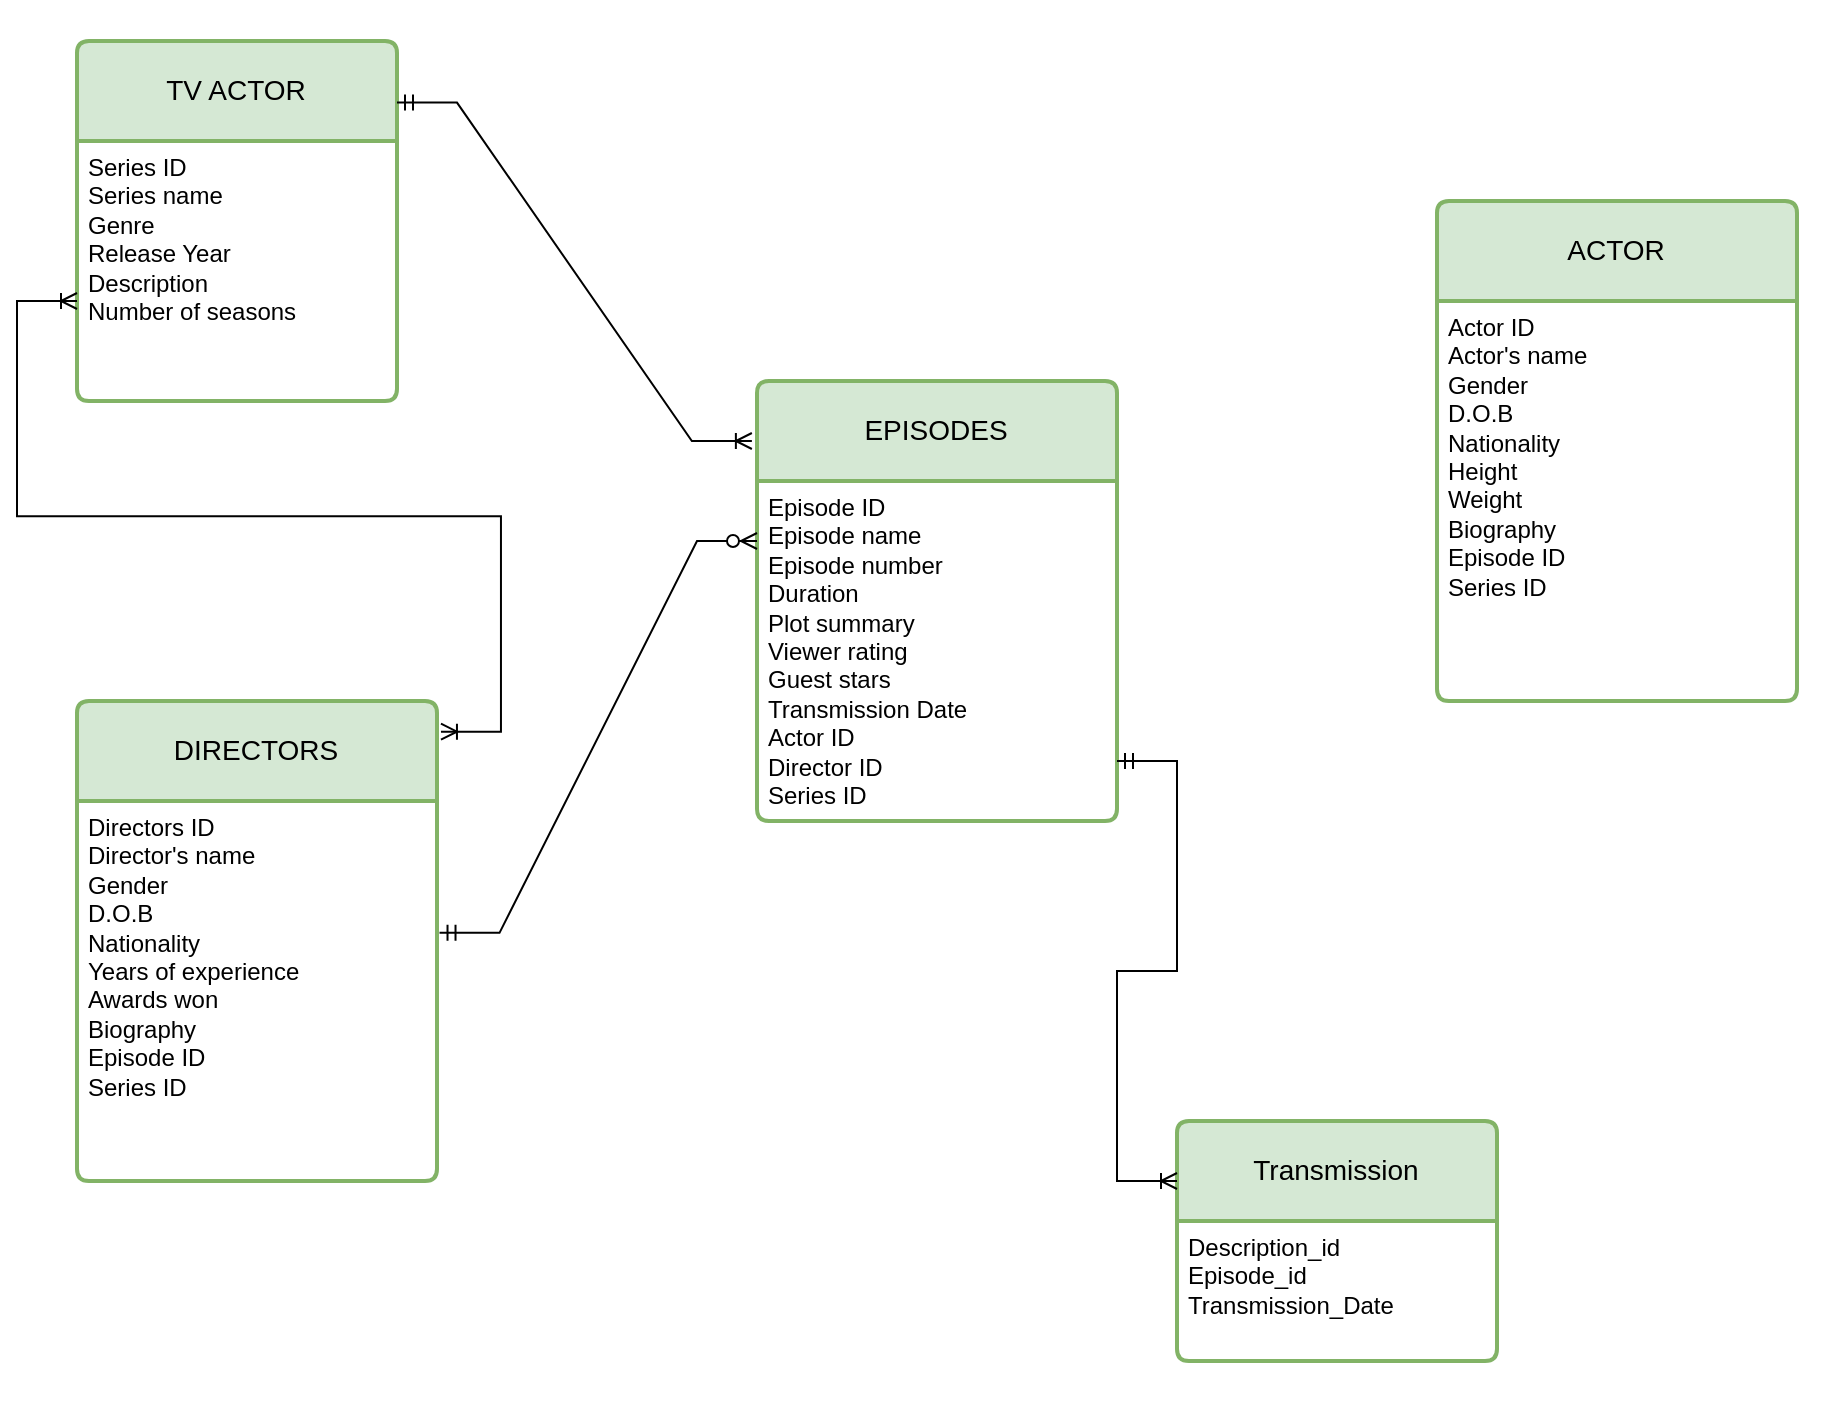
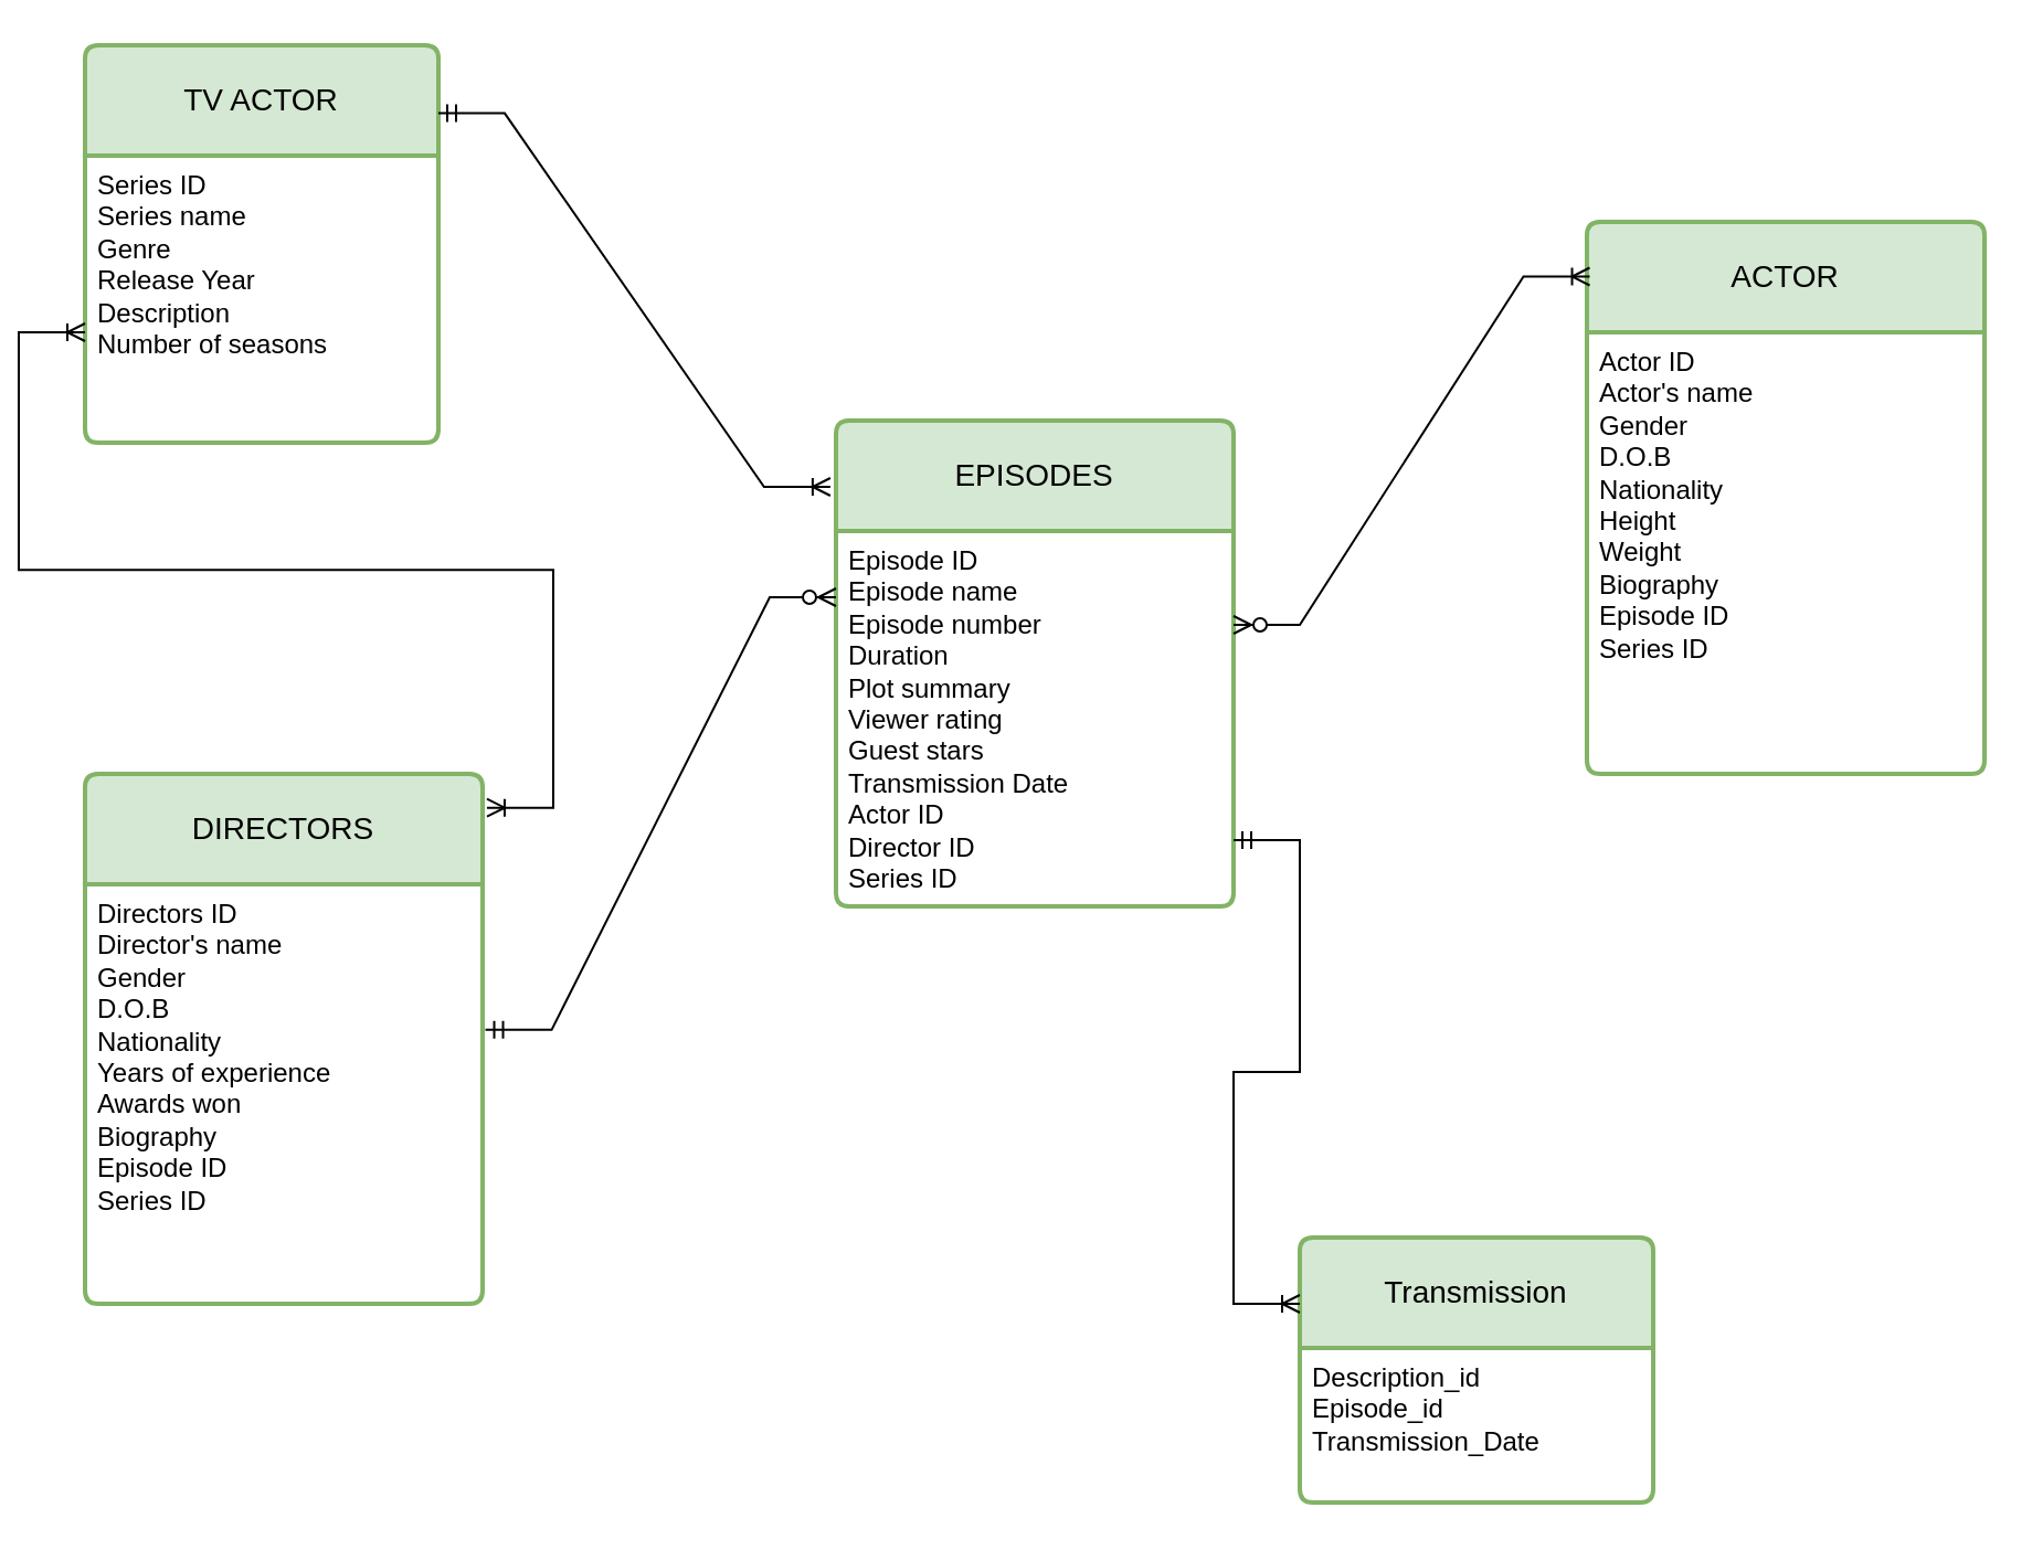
  <mxCell id="0" value="" />
  <mxCell id="1" parent="0" />
  <mxCell id="2" value="TV ACTOR" style="swimlane;childLayout=stackLayout;horizontal=1;startSize=50;horizontalStack=0;rounded=1;fontSize=14;fontStyle=0;strokeWidth=2;resizeParent=0;resizeLast=1;shadow=0;dashed=0;align=center;arcSize=4;whiteSpace=wrap;html=1;fillColor=#d5e8d4;strokeColor=#82b366;" parent="1" vertex="1"><mxGeometry x="20" y="20" width="160" height="180" as="geometry" /></mxCell>
  <mxCell id="3" value="Series ID&lt;br&gt;Series name&lt;br&gt;Genre&lt;br&gt;Release Year&lt;br&gt;Description&lt;br&gt;Number of seasons" style="align=left;strokeColor=none;fillColor=none;spacingLeft=4;fontSize=12;verticalAlign=top;resizable=0;rotatable=0;part=1;html=1;" parent="2" vertex="1"><mxGeometry y="50" width="160" height="130" as="geometry" /></mxCell>
  <mxCell id="4" value="EPISODES" style="swimlane;childLayout=stackLayout;horizontal=1;startSize=50;horizontalStack=0;rounded=1;fontSize=14;fontStyle=0;strokeWidth=2;resizeParent=0;resizeLast=1;shadow=0;dashed=0;align=center;arcSize=4;whiteSpace=wrap;html=1;fillColor=#d5e8d4;strokeColor=#82b366;" parent="1" vertex="1"><mxGeometry x="360" y="190" width="180" height="220" as="geometry" /></mxCell>
  <mxCell id="5" value="Episode ID&lt;br&gt;Episode name&lt;br&gt;Episode number&lt;br&gt;Duration&lt;br&gt;Plot summary&lt;br&gt;Viewer rating&lt;br&gt;Guest stars&lt;br&gt;Transmission Date&lt;br&gt;Actor ID&lt;br&gt;Director ID&lt;br&gt;Series ID" style="align=left;strokeColor=none;fillColor=none;spacingLeft=4;fontSize=12;verticalAlign=top;resizable=0;rotatable=0;part=1;html=1;" parent="4" vertex="1"><mxGeometry y="50" width="180" height="170" as="geometry" /></mxCell>
  <mxCell id="6" value="DIRECTORS" style="swimlane;childLayout=stackLayout;horizontal=1;startSize=50;horizontalStack=0;rounded=1;fontSize=14;fontStyle=0;strokeWidth=2;resizeParent=0;resizeLast=1;shadow=0;dashed=0;align=center;arcSize=4;whiteSpace=wrap;html=1;fillColor=#d5e8d4;strokeColor=#82b366;" parent="1" vertex="1"><mxGeometry x="20" y="350" width="180" height="240" as="geometry" /></mxCell>
  <mxCell id="7" value="Directors ID&lt;br&gt;Director's name&lt;br&gt;Gender&lt;br&gt;D.O.B&lt;br&gt;Nationality&lt;br&gt;Years of experience&lt;br&gt;Awards won&lt;br&gt;Biography&lt;br&gt;Episode ID&lt;br&gt;Series ID" style="align=left;strokeColor=none;fillColor=none;spacingLeft=4;fontSize=12;verticalAlign=top;resizable=0;rotatable=0;part=1;html=1;" parent="6" vertex="1"><mxGeometry y="50" width="180" height="190" as="geometry" /></mxCell>
  <mxCell id="8" value="" style="edgeStyle=entityRelationEdgeStyle;fontSize=12;html=1;endArrow=ERoneToMany;startArrow=ERmandOne;rounded=0;exitX=1.016;exitY=0.171;exitDx=0;exitDy=0;exitPerimeter=0;" parent="1" edge="1"><mxGeometry width="100" height="100" relative="1" as="geometry"><mxPoint x="180" y="50.78" as="sourcePoint" /><mxPoint x="357.44" y="220" as="targetPoint" /><Array as="points"><mxPoint x="167.44" y="51" /></Array></mxGeometry></mxCell>
  <mxCell id="9" value="ACTOR" style="swimlane;childLayout=stackLayout;horizontal=1;startSize=50;horizontalStack=0;rounded=1;fontSize=14;fontStyle=0;strokeWidth=2;resizeParent=0;resizeLast=1;shadow=0;dashed=0;align=center;arcSize=4;whiteSpace=wrap;html=1;fillColor=#d5e8d4;strokeColor=#82b366;" parent="1" vertex="1"><mxGeometry x="700" y="100" width="180" height="250" as="geometry" /></mxCell>
  <mxCell id="10" value="Actor ID&lt;br&gt;Actor's name&lt;br&gt;Gender&lt;br&gt;D.O.B&lt;br&gt;Nationality&lt;br&gt;Height&lt;br&gt;Weight&lt;br&gt;Biography&lt;br&gt;Episode ID&lt;br&gt;Series ID" style="align=left;strokeColor=none;fillColor=none;spacingLeft=4;fontSize=12;verticalAlign=top;resizable=0;rotatable=0;part=1;html=1;" parent="9" vertex="1"><mxGeometry y="50" width="180" height="200" as="geometry" /></mxCell>
+ <mxCell id="11" value="" style="edgeStyle=entityRelationEdgeStyle;fontSize=12;html=1;endArrow=ERoneToMany;startArrow=ERzeroToMany;rounded=0;exitX=1;exitY=0.25;exitDx=0;exitDy=0;entryX=0.007;entryY=0.099;entryDx=0;entryDy=0;entryPerimeter=0;" parent="1" source="5" target="9" edge="1"><mxGeometry width="100" height="100" relative="1" as="geometry"><mxPoint x="870" y="200" as="sourcePoint" /><mxPoint x="680" y="400" as="targetPoint" /></mxGeometry></mxCell>
  <mxCell id="12" value="" style="edgeStyle=entityRelationEdgeStyle;fontSize=12;html=1;endArrow=ERzeroToMany;startArrow=ERmandOne;rounded=0;exitX=1.007;exitY=0.347;exitDx=0;exitDy=0;exitPerimeter=0;" parent="1" source="7" edge="1"><mxGeometry width="100" height="100" relative="1" as="geometry"><mxPoint x="260" y="460" as="sourcePoint" /><mxPoint x="360" y="270" as="targetPoint" /><Array as="points"><mxPoint x="280" y="390" /></Array></mxGeometry></mxCell>
  <mxCell id="13" value="Transmission" style="swimlane;childLayout=stackLayout;horizontal=1;startSize=50;horizontalStack=0;rounded=1;fontSize=14;fontStyle=0;strokeWidth=2;resizeParent=0;resizeLast=1;shadow=0;dashed=0;align=center;arcSize=4;whiteSpace=wrap;html=1;fillColor=#d5e8d4;strokeColor=#82b366;" parent="1" vertex="1"><mxGeometry x="570" y="560" width="160" height="120" as="geometry" /></mxCell>
  <mxCell id="14" value="Description_id&lt;br&gt;Episode_id&lt;br&gt;Transmission_Date" style="align=left;strokeColor=none;fillColor=none;spacingLeft=4;fontSize=12;verticalAlign=top;resizable=0;rotatable=0;part=1;html=1;" parent="13" vertex="1"><mxGeometry y="50" width="160" height="70" as="geometry" /></mxCell>
  <mxCell id="15" value="" style="edgeStyle=entityRelationEdgeStyle;fontSize=12;html=1;endArrow=ERoneToMany;startArrow=ERoneToMany;rounded=0;exitX=1.011;exitY=0.064;exitDx=0;exitDy=0;exitPerimeter=0;" parent="1" source="6" edge="1"><mxGeometry width="100" height="100" relative="1" as="geometry"><mxPoint x="-80" y="250" as="sourcePoint" /><mxPoint x="20" y="150" as="targetPoint" /></mxGeometry></mxCell>
  <mxCell id="16" value="" style="edgeStyle=entityRelationEdgeStyle;fontSize=12;html=1;endArrow=ERoneToMany;startArrow=ERmandOne;rounded=0;entryX=0;entryY=0.25;entryDx=0;entryDy=0;" parent="1" target="13" edge="1"><mxGeometry width="100" height="100" relative="1" as="geometry"><mxPoint x="540" y="380" as="sourcePoint" /><mxPoint x="640" y="280" as="targetPoint" /></mxGeometry></mxCell>
